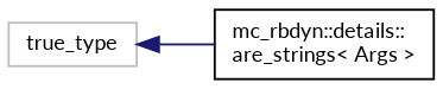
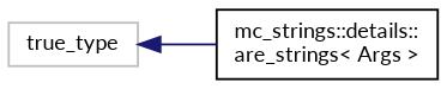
  digraph {
    rankdir=LR
    fontname=Lato
    node [fillcolor=white fontname=Lato fontsize=10 shape=record style=filled]
    n1 [color=grey75 height=0.2 label=true_type width=0.4]
-   n2 [color=black height=0.2 label="mc_rbdyn::details::\lare_strings\< Args \>" width=0.4]
+   n2 [color=black height=0.2 label="mc_strings::details::\lare_strings\< Args \>" width=0.4]
    n1 -> n2 [color=midnightblue dir=back fontname=Lato fontsize=10 labelfontname=Helvetica labelfontsize=10 style=solid]
  }
